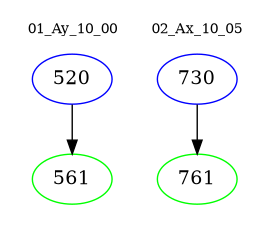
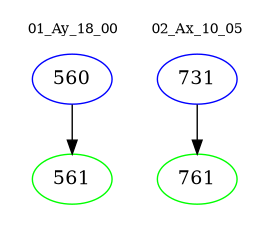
  digraph {
    fontname="DejaVu Serif"
    node [color=blue fontname="DejaVu Serif"]
    edge [color=black fontname="DejaVu Serif"]
-   n1 [label=520]
+   n1 [label=560]
    n2 [color=green label=561]
-   n3 [label=730]
+   n3 [label=731]
    n4 [color=green label=761]
    subgraph cluster_1 {
      color=white
      fontsize=10
-     label="01_Ay_10_00"
+     label="01_Ay_18_00"
      n1
      n2
    }
    subgraph cluster_2 {
      color=white
      fontsize=10
      label="02_Ax_10_05"
      n3
      n4
    }
    n1 -> n2
    n3 -> n4
  }
